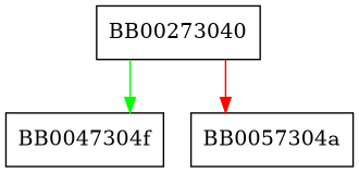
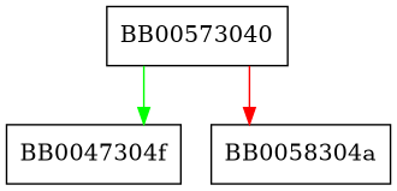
  digraph {
    splines=ortho
    node [shape=box]
    n1 [label=BB0047304f]
-   BB00573040 [label=BB00273040]
-   BB0057304a
+   BB00573040
+   BB0057304a [label=BB0058304a]
    BB00573040 -> n1 [color=green]
    BB00573040 -> BB0057304a [color=red]
  }
